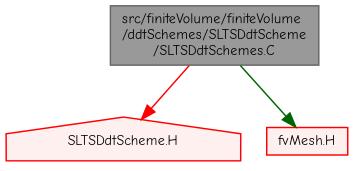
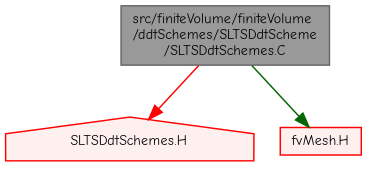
  digraph {
    fontname="Comic Neue"
    node [color=red fillcolor="#FFF0F0" fontname="Comic Neue" fontsize=10 shape=box style=filled]
    edge [fontname="Comic Neue" fontsize=10 labelfontname=Helvetica labelfontsize=10 style=solid]
    n1 [color=gray40 fillcolor=grey60 fontcolor=black height=0.2 label="src/finiteVolume/finiteVolume\l/ddtSchemes/SLTSDdtScheme\l/SLTSDdtSchemes.C" width=0.4]
-   n2 [height=0.2 label="SLTSDdtScheme.H" shape=house width=0.4]
+   n2 [height=0.2 label="SLTSDdtSchemes.H" shape=house width=0.4]
    n3 [height=0.2 label="fvMesh.H" width=0.4]
    n1 -> n2 [color=red]
    n1 -> n3 [color=darkgreen]
  }
